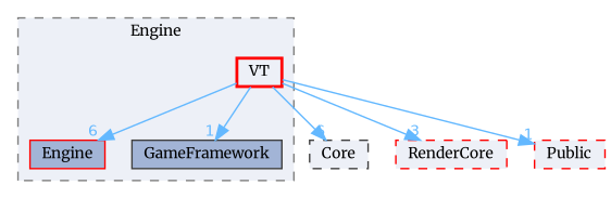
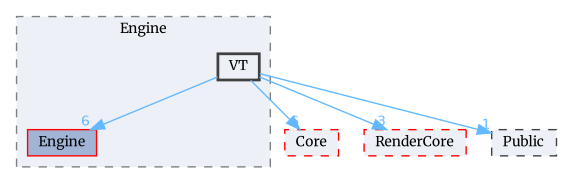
  digraph {
    compound=true
    fontname=Merriweather
    node [color=red fillcolor="#edf0f7" fontname=Merriweather fontsize=10 shape=box style="filled,dashed"]
    edge [color=steelblue1 fontcolor=steelblue1 fontname=Merriweather fontsize=10 headlabel=6 labeldistance=1.5 labelfontname=Helvetica labelfontsize=10]
    n1 [fillcolor="#a2b4d6" height=0.2 label=Engine style=filled width=0.4]
-   n2 [color=grey25 fillcolor="#a2b4d6" height=0.2 label=GameFramework style=filled width=0.4]
-   n3 [height=0.2 label=VT style="filled,bold" width=0.4]
-   n4 [color=grey25 height=0.2 label=Core width=0.4]
+   n3 [color=grey25 height=0.2 label=VT style="filled,bold" width=0.4]
+   n4 [height=0.2 label=Core width=0.4]
    n5 [height=0.2 label=RenderCore width=0.4]
-   n6 [height=0.2 label=Public width=0.4]
+   n6 [color=grey25 height=0.2 label=Public width=0.4]
    subgraph cluster_1 {
      bgcolor="#edf0f7"
      fontsize=10
      label=Engine
      pencolor=grey50
      style="filled,dashed"
      n1
-     n2
      n3
    }
    n3 -> n1
-   n3 -> n2 [headlabel=1]
    n3 -> n4
    n3 -> n5 [headlabel=3]
    n3 -> n6 [headlabel=1]
  }
